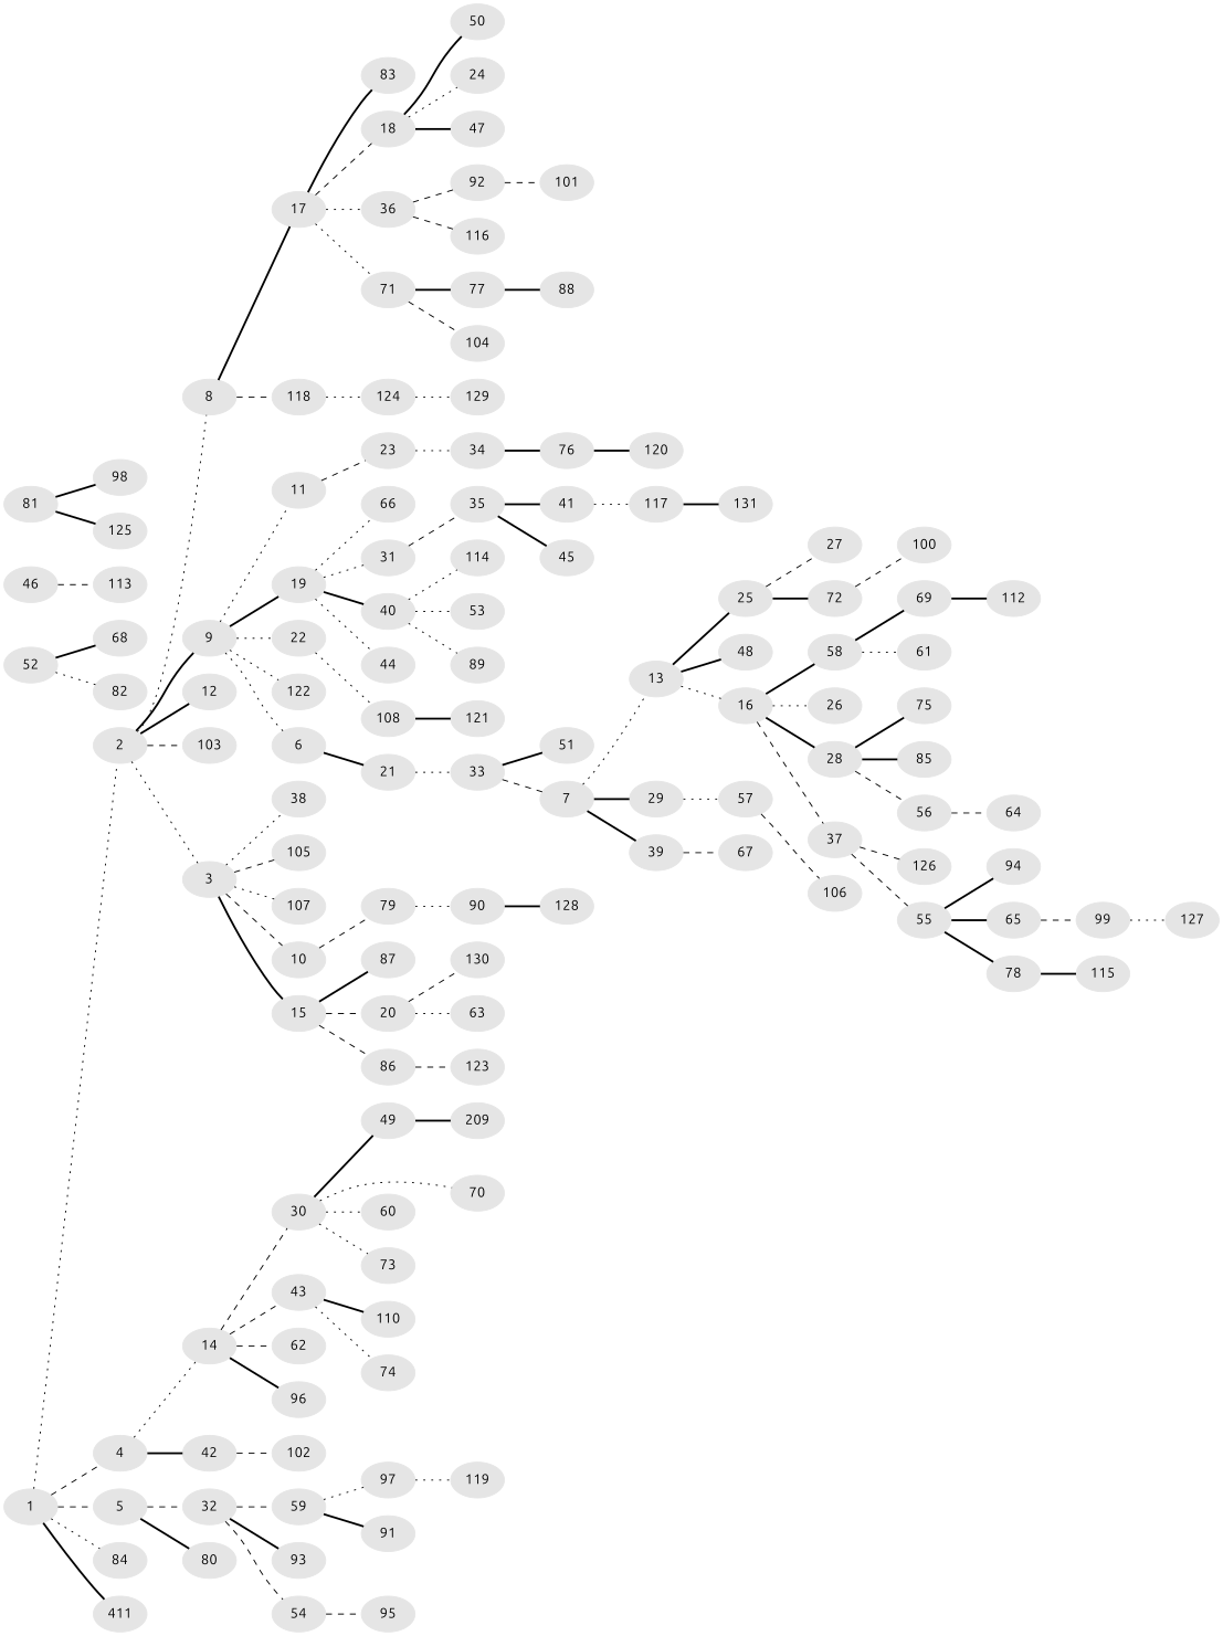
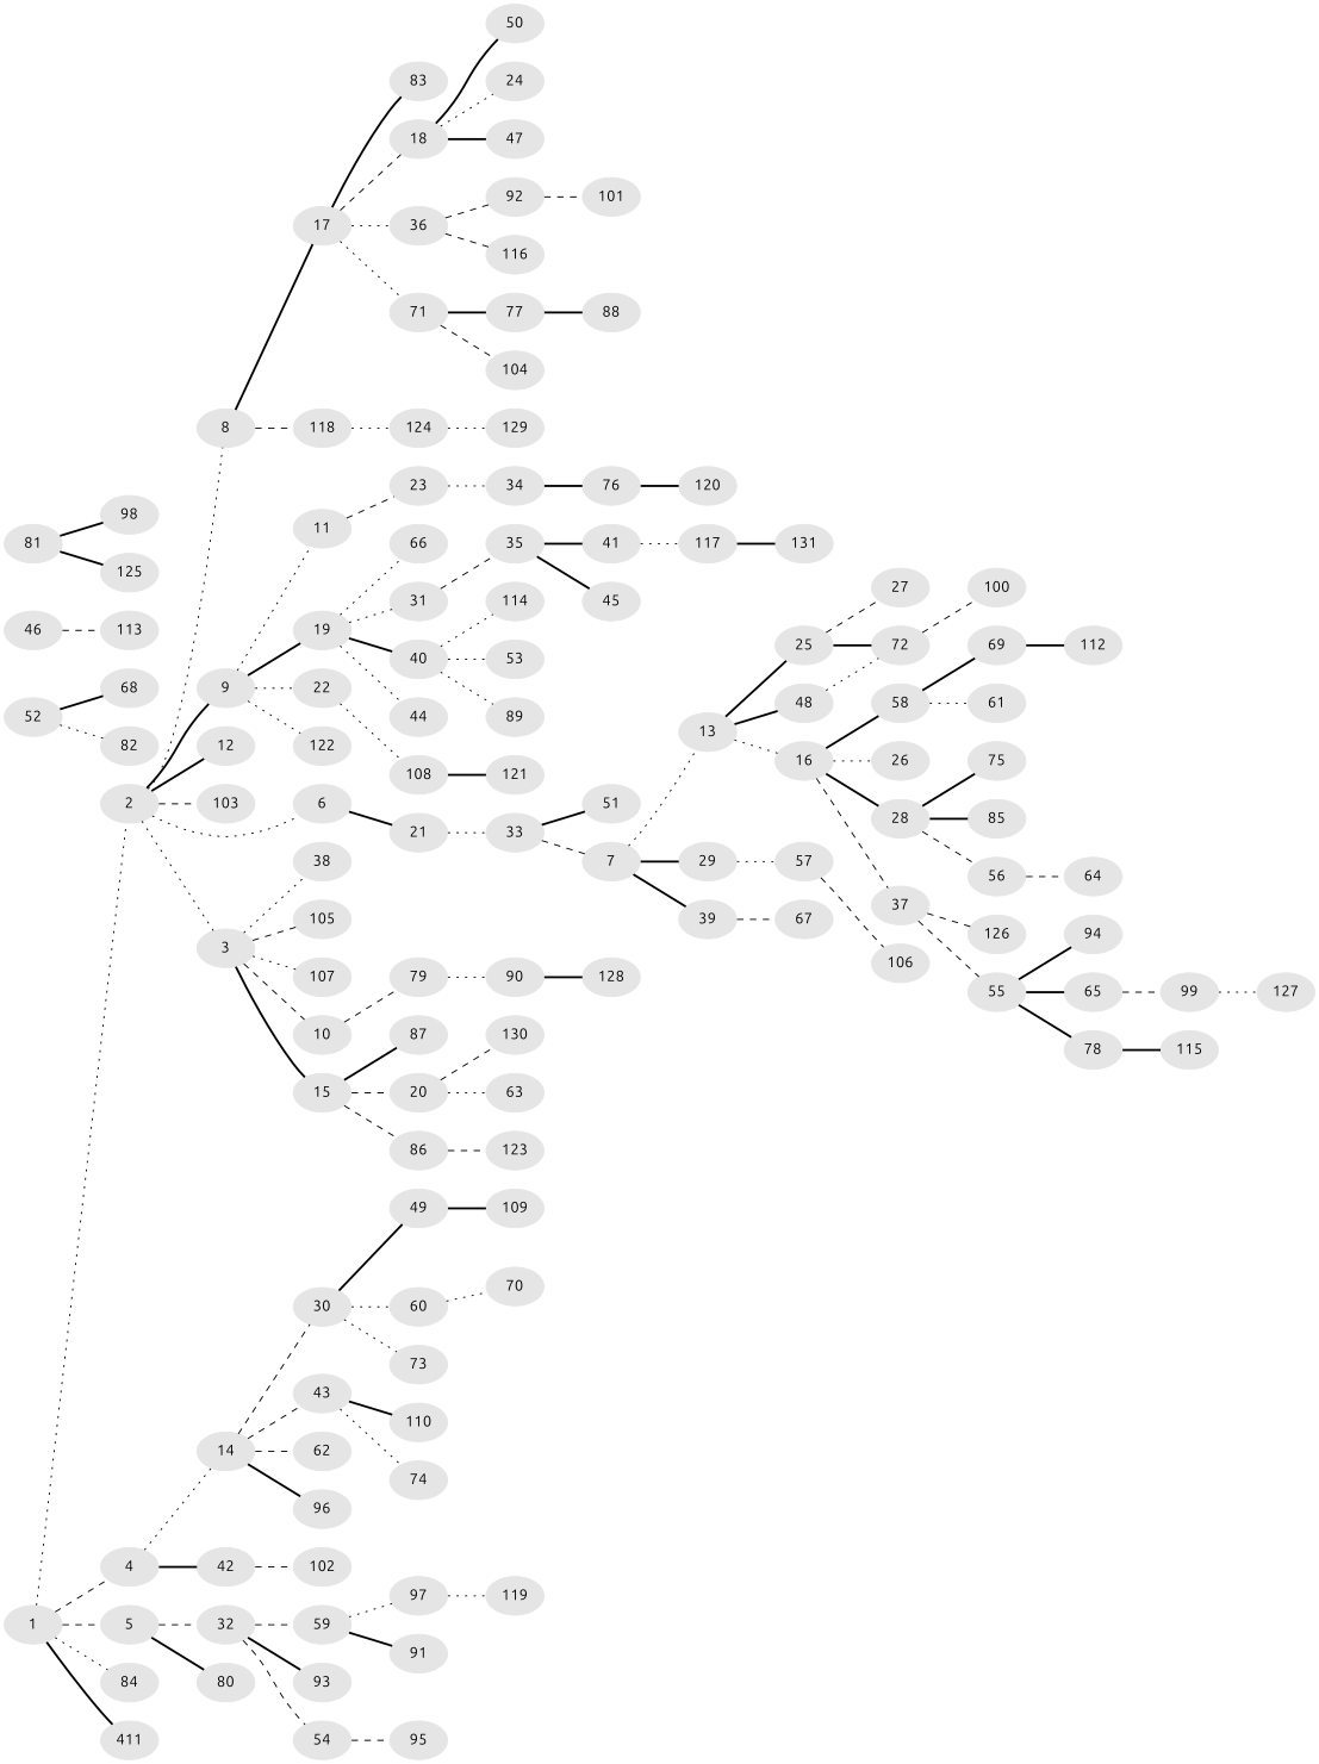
  graph {
    fontname=Ubuntu
    rankdir=LR
    node [color=gray90 fontname=Ubuntu style=filled]
    edge [fontname=Ubuntu style=bold]
    1
    2
    4
    5
    84
    n6 [label=411]
    3
    6
    8
    9
    12
    103
    14
    42
    32
    80
    10
    15
    38
    105
    107
    21
    17
    118
    11
    19
    22
    122
    79
    20
    86
    87
    30
    43
    62
    96
    102
    54
    59
    93
    7
    13
    29
    39
    33
    16
    25
    48
    57
    67
    18
    36
    71
    83
    124
    23
    31
    40
    44
    66
    108
    90
    34
    26
    28
    37
    58
    27
    72
    49
    60
    73
    74
    110
    63
    130
    123
    56
    75
    85
    55
    126
    61
    69
    24
    47
    50
    92
    116
    77
    104
    35
    53
    89
    114
    51
    121
    76
    52
    68
    82
    64
    106
-   109 [label=209]
+   109
    70
    41
    45
    95
    91
    97
    120
    117
    101
    65
    78
    94
    46
    113
    131
    81
    98
    125
    100
    99
    115
    112
    119
    127
    88
    128
    129
    1 -- 2 [style=dotted]
    1 -- 4 [style=dashed]
    1 -- 5 [style=dashed]
    1 -- 84 [style=dotted]
    1 -- n6
    2 -- 3 [style=dotted]
-   9 -- 6 [style=dotted]
+   2 -- 6 [style=dotted]
    2 -- 8 [style=dotted]
    2 -- 9
    2 -- 12
    2 -- 103 [style=dashed]
    4 -- 14 [style=dotted]
    4 -- 42
    5 -- 32 [style=dashed]
    5 -- 80
    3 -- 10 [style=dashed]
    3 -- 15
    3 -- 38 [style=dotted]
    3 -- 105 [style=dashed]
    3 -- 107 [style=dotted]
    6 -- 21
    8 -- 17
    8 -- 118 [style=dashed]
    9 -- 11 [style=dotted]
    9 -- 19
    9 -- 22 [style=dotted]
    9 -- 122 [style=dotted]
    14 -- 30 [style=dashed]
    14 -- 43 [style=dashed]
    14 -- 62 [style=dashed]
    14 -- 96
    42 -- 102 [style=dashed]
    32 -- 54 [style=dashed]
    32 -- 59 [style=dashed]
    32 -- 93
    10 -- 79 [style=dashed]
    15 -- 20 [style=dashed]
    15 -- 86 [style=dashed]
    15 -- 87
    21 -- 33 [style=dotted]
    17 -- 18 [style=dashed]
    17 -- 36 [style=dotted]
    17 -- 71 [style=dotted]
    17 -- 83
    118 -- 124 [style=dotted]
    11 -- 23 [style=dashed]
    19 -- 31 [style=dotted]
    19 -- 40
    19 -- 44 [style=dotted]
    19 -- 66 [style=dotted]
    22 -- 108 [style=dotted]
    79 -- 90 [style=dotted]
    20 -- 63 [style=dotted]
    20 -- 130 [style=dashed]
    86 -- 123 [style=dashed]
    30 -- 49
    30 -- 60 [style=dotted]
    30 -- 73 [style=dotted]
    43 -- 74 [style=dotted]
    43 -- 110
    54 -- 95 [style=dashed]
    59 -- 91
    59 -- 97 [style=dotted]
    7 -- 13 [style=dotted]
    7 -- 29
    7 -- 39
    13 -- 16 [style=dotted]
    13 -- 25
    13 -- 48
    29 -- 57 [style=dotted]
    39 -- 67 [style=dashed]
    33 -- 7 [style=dashed]
    33 -- 51
    16 -- 26 [style=dotted]
    16 -- 28
    16 -- 37 [style=dashed]
    16 -- 58
    25 -- 27 [style=dashed]
    25 -- 72
+   48 -- 72 [style=dotted]
    57 -- 106 [style=dashed]
    18 -- 24 [style=dotted]
    18 -- 47
    18 -- 50
    36 -- 92 [style=dashed]
    36 -- 116 [style=dashed]
    71 -- 77
    71 -- 104 [style=dashed]
    124 -- 129 [style=dotted]
    23 -- 34 [style=dotted]
    31 -- 35 [style=dashed]
    40 -- 53 [style=dotted]
    40 -- 89 [style=dotted]
    40 -- 114 [style=dotted]
    108 -- 121
    90 -- 128
    34 -- 76
    28 -- 56 [style=dashed]
    28 -- 75
    28 -- 85
    37 -- 55 [style=dashed]
    37 -- 126 [style=dashed]
    58 -- 61 [style=dotted]
    58 -- 69
    72 -- 100 [style=dashed]
    49 -- 109
-   30 -- 70 [style=dotted]
+   60 -- 70 [style=dotted]
    56 -- 64 [style=dashed]
    55 -- 65
    55 -- 78
    55 -- 94
    69 -- 112
    92 -- 101 [style=dashed]
    77 -- 88
    35 -- 41
    35 -- 45
    76 -- 120
    52 -- 68
    52 -- 82 [style=dotted]
    41 -- 117 [style=dotted]
    97 -- 119 [style=dotted]
    117 -- 131
    65 -- 99 [style=dashed]
    78 -- 115
    46 -- 113 [style=dashed]
    81 -- 98
    81 -- 125
    99 -- 127 [style=dotted]
  }
